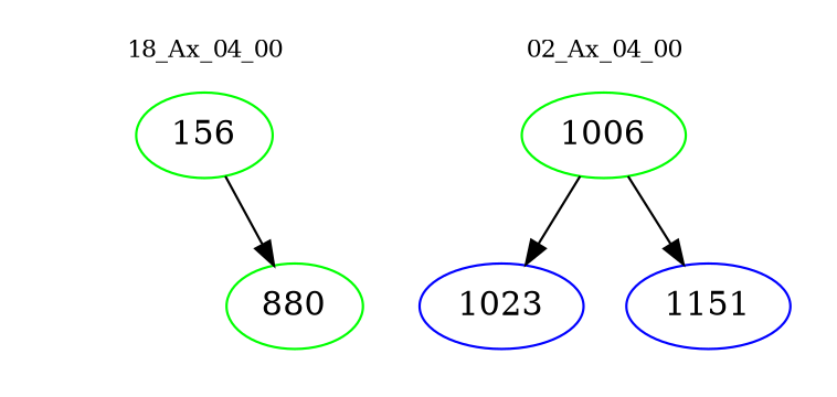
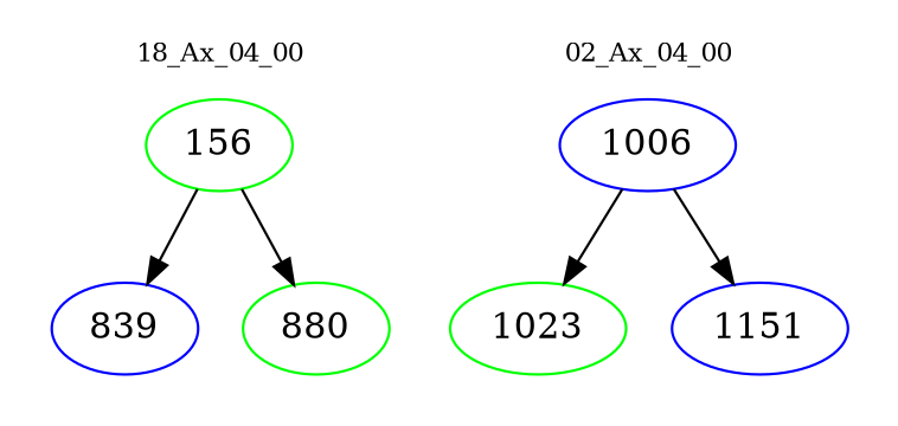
  digraph {
    node [color=green]
    edge [color=black]
    n1 [label=156]
+   n2 [color=blue label=839]
    n3 [label=880]
-   n4 [label=1006]
-   n5 [color=blue label=1023]
+   n4 [color=blue label=1006]
+   n5 [label=1023]
    n6 [color=blue label=1151]
    subgraph cluster_1 {
      color=white
      fontsize=10
      label="18_Ax_04_00"
      n1
+     n2
      n3
    }
    subgraph cluster_2 {
      color=white
      fontsize=10
      label="02_Ax_04_00"
      n4
      n5
      n6
    }
+   n1 -> n2
    n1 -> n3
    n4 -> n5
    n4 -> n6
  }
